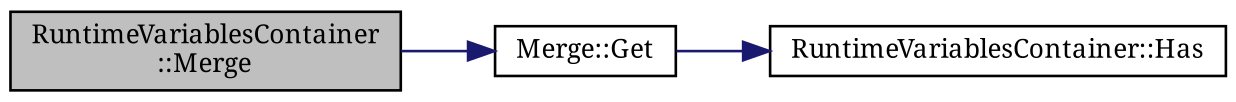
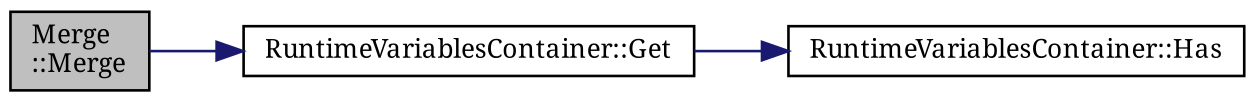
  digraph {
    fontname="Noto Serif"
    rankdir=LR
    node [color=black fillcolor=white fontname="Noto Serif" fontsize=10 shape=record style=filled]
    edge [color=midnightblue fontname="Noto Serif" fontsize=10 labelfontname=Helvetica labelfontsize=10 style=solid]
-   n1 [fillcolor=grey75 fontcolor=black height=0.2 label="RuntimeVariablesContainer\l::Merge" width=0.4]
-   n2 [height=0.2 label="Merge::Get" width=0.4]
+   n1 [fillcolor=grey75 fontcolor=black height=0.2 label="Merge\l::Merge" width=0.4]
+   n2 [height=0.2 label="RuntimeVariablesContainer::Get" width=0.4]
    n3 [height=0.2 label="RuntimeVariablesContainer::Has" width=0.4]
    n1 -> n2
    n2 -> n3
  }
